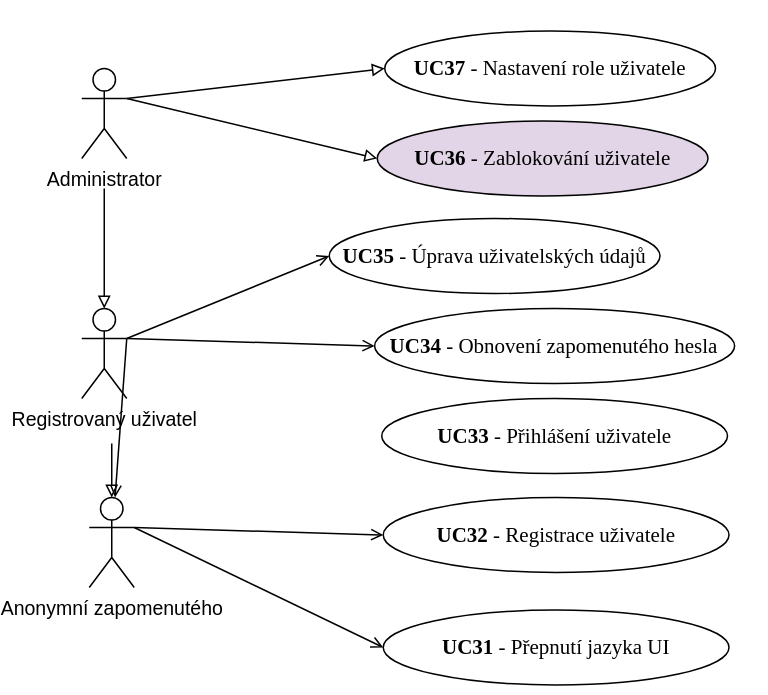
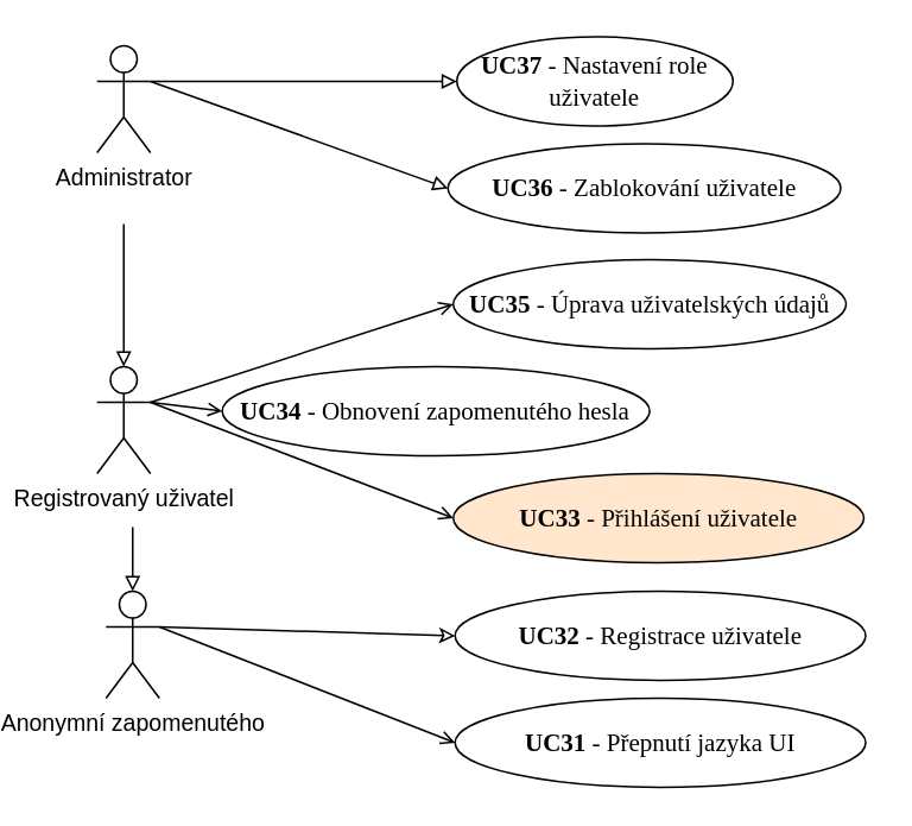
  <mxCell id="0" />
  <mxCell id="1" parent="0" />
- <mxCell id="2" style="edgeStyle=none;rounded=0;orthogonalLoop=1;jettySize=auto;html=1;exitX=1;exitY=0.333;exitDx=0;exitDy=0;exitPerimeter=0;entryX=0;entryY=0.5;entryDx=0;entryDy=0;endArrow=open;endFill=0;" parent="1" source="3" target="14" edge="1"><mxGeometry relative="1" as="geometry" /></mxCell>
+ <mxCell id="2" style="edgeStyle=none;rounded=0;orthogonalLoop=1;jettySize=auto;html=1;exitX=1;exitY=0.333;exitDx=0;exitDy=0;exitPerimeter=0;entryX=0;entryY=0.5;entryDx=0;entryDy=0;endArrow=classic;endFill=0;" parent="1" source="3" target="14" edge="1"><mxGeometry relative="1" as="geometry" /></mxCell>
  <mxCell id="3" value="Anonymní zapomenutého" style="shape=umlActor;verticalLabelPosition=bottom;verticalAlign=top;html=1;outlineConnect=0;fontSize=13;" parent="1" vertex="1"><mxGeometry x="25" y="331" width="30" height="60" as="geometry" /></mxCell>
  <mxCell id="4" style="edgeStyle=none;rounded=0;orthogonalLoop=1;jettySize=auto;html=1;exitX=1;exitY=0.333;exitDx=0;exitDy=0;exitPerimeter=0;entryX=0;entryY=0.5;entryDx=0;entryDy=0;endArrow=open;endFill=0;" parent="1" source="3" target="5" edge="1"><mxGeometry relative="1" as="geometry" /></mxCell>
- <mxCell id="5" value="&lt;span dir=&quot;ltr&quot; role=&quot;presentation&quot; style=&quot;left: 182.806px; top: 505.496px; font-size: 14px; font-family: serif; transform: scaleX(1.244);&quot;&gt;&lt;b style=&quot;font-size: 14px;&quot;&gt;UC31&amp;nbsp;&lt;/b&gt;- Přepnutí jazyka UI&lt;/span&gt;" style="ellipse;whiteSpace=wrap;html=1;fontSize=14;" parent="1" vertex="1"><mxGeometry x="221" y="406" width="230.5" height="50" as="geometry" /></mxCell>
- <mxCell id="6" value="&lt;b style=&quot;border-color: var(--border-color); font-family: serif;&quot;&gt;UC34&amp;nbsp;&lt;/b&gt;&lt;span style=&quot;border-color: var(--border-color); font-family: serif;&quot;&gt;- Obnovení zapomenutého hesla&lt;/span&gt;" style="ellipse;whiteSpace=wrap;html=1;fontSize=14;" parent="1" vertex="1"><mxGeometry x="215.25" y="205" width="240" height="50" as="geometry" /></mxCell>
+ <mxCell id="5" value="&lt;span dir=&quot;ltr&quot; role=&quot;presentation&quot; style=&quot;left: 182.806px; top: 505.496px; font-size: 14px; font-family: serif; transform: scaleX(1.244);&quot;&gt;&lt;b style=&quot;font-size: 14px;&quot;&gt;UC31&amp;nbsp;&lt;/b&gt;- Přepnutí jazyka UI&lt;/span&gt;" style="ellipse;whiteSpace=wrap;html=1;fontSize=14;" parent="1" vertex="1"><mxGeometry x="221" y="391" width="230.5" height="50" as="geometry" /></mxCell>
+ <mxCell id="6" value="&lt;b style=&quot;border-color: var(--border-color); font-family: serif;&quot;&gt;UC34&amp;nbsp;&lt;/b&gt;&lt;span style=&quot;border-color: var(--border-color); font-family: serif;&quot;&gt;- Obnovení zapomenutého hesla&lt;/span&gt;" style="ellipse;whiteSpace=wrap;html=1;fontSize=14;" parent="1" vertex="1"><mxGeometry x="90.25" y="205" width="240" height="50" as="geometry" /></mxCell>
  <mxCell id="7" style="edgeStyle=none;rounded=0;orthogonalLoop=1;jettySize=auto;html=1;exitX=1;exitY=0.333;exitDx=0;exitDy=0;exitPerimeter=0;entryX=0;entryY=0.5;entryDx=0;entryDy=0;endArrow=open;endFill=0;" parent="1" source="10" target="6" edge="1"><mxGeometry relative="1" as="geometry" /></mxCell>
- <mxCell id="8" style="rounded=0;orthogonalLoop=1;jettySize=auto;html=1;exitX=1;exitY=0.333;exitDx=0;exitDy=0;exitPerimeter=0;endArrow=open;endFill=0;" parent="1" source="10" target="3" edge="1"><mxGeometry relative="1" as="geometry" /></mxCell>
+ <mxCell id="8" style="rounded=0;orthogonalLoop=1;jettySize=auto;html=1;exitX=1;exitY=0.333;exitDx=0;exitDy=0;exitPerimeter=0;entryX=0;entryY=0.5;entryDx=0;entryDy=0;endArrow=open;endFill=0;" parent="1" source="10" target="12" edge="1"><mxGeometry relative="1" as="geometry" /></mxCell>
  <mxCell id="9" style="edgeStyle=none;rounded=0;orthogonalLoop=1;jettySize=auto;html=1;exitX=1;exitY=0.333;exitDx=0;exitDy=0;exitPerimeter=0;entryX=0;entryY=0.5;entryDx=0;entryDy=0;endArrow=open;endFill=0;" parent="1" source="10" target="13" edge="1"><mxGeometry relative="1" as="geometry" /></mxCell>
  <mxCell id="10" value="Registrovaný uživatel" style="shape=umlActor;verticalLabelPosition=bottom;verticalAlign=top;html=1;outlineConnect=0;fontSize=13;" parent="1" vertex="1"><mxGeometry x="20" y="205" width="30" height="60" as="geometry" /></mxCell>
  <mxCell id="11" style="edgeStyle=none;rounded=0;orthogonalLoop=1;jettySize=auto;html=1;endArrow=block;endFill=0;entryX=0.5;entryY=0;entryDx=0;entryDy=0;entryPerimeter=0;" parent="1" target="3" edge="1"><mxGeometry relative="1" as="geometry"><mxPoint x="10" y="485" as="targetPoint" /><mxPoint x="40" y="295" as="sourcePoint" /></mxGeometry></mxCell>
- <mxCell id="12" value="&lt;b style=&quot;border-color: var(--border-color); font-family: serif;&quot;&gt;UC33&amp;nbsp;&lt;/b&gt;&lt;span style=&quot;font-family: serif;&quot;&gt;- Přihlášení uživatele&lt;/span&gt;" style="ellipse;whiteSpace=wrap;html=1;fontSize=14;" parent="1" vertex="1"><mxGeometry x="220" y="265" width="230.5" height="50" as="geometry" /></mxCell>
- <mxCell id="13" value="&lt;b style=&quot;border-color: var(--border-color); font-family: serif;&quot;&gt;UC35&amp;nbsp;&lt;/b&gt;&lt;span style=&quot;border-color: var(--border-color); font-family: serif;&quot;&gt;- Úprava uživatelských údajů&lt;/span&gt;" style="ellipse;whiteSpace=wrap;html=1;fontSize=14;" parent="1" vertex="1"><mxGeometry x="185" y="145" width="220.5" height="50" as="geometry" /></mxCell>
+ <mxCell id="12" value="&lt;b style=&quot;border-color: var(--border-color); font-family: serif;&quot;&gt;UC33&amp;nbsp;&lt;/b&gt;&lt;span style=&quot;font-family: serif;&quot;&gt;- Přihlášení uživatele&lt;/span&gt;" style="ellipse;whiteSpace=wrap;html=1;fontSize=14;fillColor=#ffe6cc;" parent="1" vertex="1"><mxGeometry x="220" y="265" width="230.5" height="50" as="geometry" /></mxCell>
+ <mxCell id="13" value="&lt;b style=&quot;border-color: var(--border-color); font-family: serif;&quot;&gt;UC35&amp;nbsp;&lt;/b&gt;&lt;span style=&quot;border-color: var(--border-color); font-family: serif;&quot;&gt;- Úprava uživatelských údajů&lt;/span&gt;" style="ellipse;whiteSpace=wrap;html=1;fontSize=14;" parent="1" vertex="1"><mxGeometry x="220" y="145" width="220.5" height="50" as="geometry" /></mxCell>
  <mxCell id="14" value="&lt;span dir=&quot;ltr&quot; role=&quot;presentation&quot; style=&quot;left: 182.806px; top: 505.496px; transform: scaleX(1.244); font-size: 14px; font-family: serif;&quot;&gt;&lt;b style=&quot;font-size: 14px;&quot;&gt;UC32&amp;nbsp;&lt;/b&gt;- Registrace uživatele&lt;/span&gt;" style="ellipse;whiteSpace=wrap;html=1;fontSize=14;" parent="1" vertex="1"><mxGeometry x="221" y="331" width="230.5" height="50" as="geometry" /></mxCell>
  <mxCell id="15" style="edgeStyle=none;rounded=0;orthogonalLoop=1;jettySize=auto;html=1;entryX=0.5;entryY=0;entryDx=0;entryDy=0;entryPerimeter=0;endArrow=block;endFill=0;" parent="1" target="10" edge="1"><mxGeometry relative="1" as="geometry"><mxPoint x="35" y="125" as="sourcePoint" /></mxGeometry></mxCell>
  <mxCell id="16" style="edgeStyle=none;rounded=0;orthogonalLoop=1;jettySize=auto;html=1;exitX=1;exitY=0.333;exitDx=0;exitDy=0;exitPerimeter=0;entryX=0;entryY=0.5;entryDx=0;entryDy=0;endArrow=block;endFill=0;" parent="1" source="18" target="19" edge="1"><mxGeometry relative="1" as="geometry" /></mxCell>
  <mxCell id="17" style="edgeStyle=none;rounded=0;orthogonalLoop=1;jettySize=auto;html=1;exitX=1;exitY=0.333;exitDx=0;exitDy=0;exitPerimeter=0;entryX=0;entryY=0.5;entryDx=0;entryDy=0;endArrow=block;endFill=0;" parent="1" source="18" target="20" edge="1"><mxGeometry relative="1" as="geometry" /></mxCell>
- <mxCell id="18" value="Administrator" style="shape=umlActor;verticalLabelPosition=bottom;verticalAlign=top;html=1;outlineConnect=0;fontSize=13;" parent="1" vertex="1"><mxGeometry x="20" y="45" width="30" height="60" as="geometry" /></mxCell>
- <mxCell id="19" value="&lt;b style=&quot;border-color: var(--border-color); font-family: serif;&quot;&gt;UC36&amp;nbsp;&lt;/b&gt;&lt;span style=&quot;border-color: var(--border-color); font-family: serif;&quot;&gt;- Zablokování uživatele&lt;/span&gt;" style="ellipse;whiteSpace=wrap;html=1;fontSize=14;fillColor=#e1d5e7;" parent="1" vertex="1"><mxGeometry x="217" y="80" width="220.5" height="50" as="geometry" /></mxCell>
- <mxCell id="20" value="&lt;b style=&quot;border-color: var(--border-color); font-family: serif;&quot;&gt;UC37&amp;nbsp;&lt;/b&gt;&lt;span style=&quot;border-color: var(--border-color); font-family: serif;&quot;&gt;- Nastavení role uživatele&lt;/span&gt;" style="ellipse;whiteSpace=wrap;html=1;fontSize=14;" parent="1" vertex="1"><mxGeometry x="222" y="20" width="220.5" height="50" as="geometry" /></mxCell>
+ <mxCell id="18" value="Administrator" style="shape=umlActor;verticalLabelPosition=bottom;verticalAlign=top;html=1;outlineConnect=0;fontSize=13;" parent="1" vertex="1"><mxGeometry x="20" y="25" width="30" height="60" as="geometry" /></mxCell>
+ <mxCell id="19" value="&lt;b style=&quot;border-color: var(--border-color); font-family: serif;&quot;&gt;UC36&amp;nbsp;&lt;/b&gt;&lt;span style=&quot;border-color: var(--border-color); font-family: serif;&quot;&gt;- Zablokování uživatele&lt;/span&gt;" style="ellipse;whiteSpace=wrap;html=1;fontSize=14;" parent="1" vertex="1"><mxGeometry x="217" y="80" width="220.5" height="50" as="geometry" /></mxCell>
+ <mxCell id="20" value="&lt;b style=&quot;border-color: var(--border-color); font-family: serif;&quot;&gt;UC37&amp;nbsp;&lt;/b&gt;&lt;span style=&quot;border-color: var(--border-color); font-family: serif;&quot;&gt;- Nastavení role uživatele&lt;/span&gt;" style="ellipse;whiteSpace=wrap;html=1;fontSize=14;" parent="1" vertex="1"><mxGeometry x="222" y="20" width="155" height="50" as="geometry" /></mxCell>
